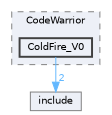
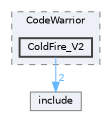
  digraph {
    compound=true
    node [fillcolor="#edf0f7" fontname=Helvetica fontsize=10 shape=box]
-   n1 [color=grey25 height=0.2 label=ColdFire_V0 style="filled,bold" width=0.4]
+   n1 [color=grey25 height=0.2 label=ColdFire_V2 style="filled,bold" width=0.4]
    n2 [color=grey50 height=0.2 label=include style=filled width=0.4]
    subgraph cluster_1 {
      bgcolor="#edf0f7"
      fontname=Helvetica
      fontsize=10
      label=CodeWarrior
      pencolor=grey50
      style="filled,dashed"
      n1
    }
    n1 -> n2 [color=steelblue1 fontcolor=steelblue1 fontname=Helvetica fontsize=10 headlabel=2 labeldistance=1.5 labelfontname=Helvetica labelfontsize=10]
  }
